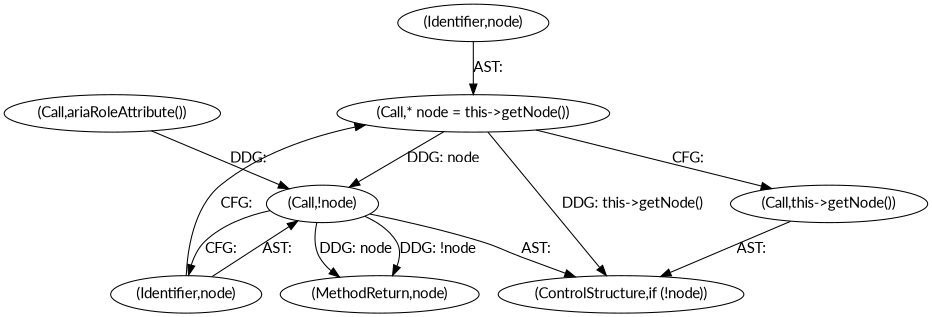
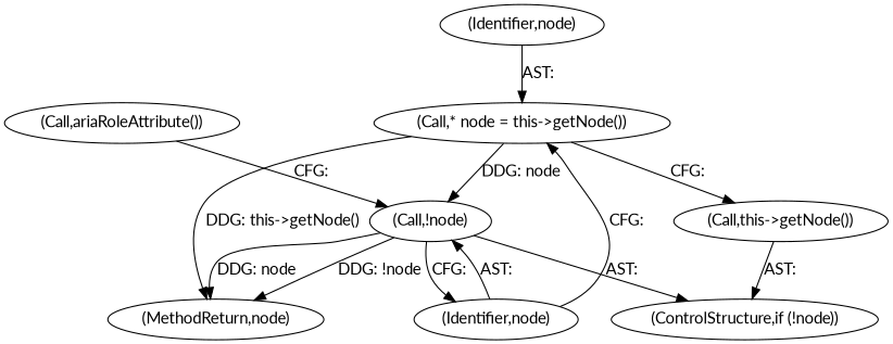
  digraph {
    fontname=Lato
    node [fontname=Lato]
    edge [fontname=Lato]
    n1 [label="(Call,* node = this->getNode())"]
    n2 [label="(Call,!node)"]
    n3 [label="(Call,this->getNode())"]
    n4 [label="(MethodReturn,node)"]
    n5 [label="(ControlStructure,if (!node))"]
    n6 [label="(Identifier,node)"]
    n7 [label="(Identifier,node)"]
    n8 [label="(Call,ariaRoleAttribute())"]
    n1 -> n2 [label="DDG: node"]
    n1 -> n3 [label="CFG: "]
-   n1 -> n5 [label="DDG: this->getNode()"]
+   n1 -> n4 [label="DDG: this->getNode()"]
    n2 -> n4 [label="DDG: !node"]
    n2 -> n4 [label="DDG: node"]
    n2 -> n5 [label="AST: "]
    n2 -> n6 [label="CFG: "]
    n3 -> n5 [label="AST: "]
    n6 -> n1 [label="CFG: "]
    n6 -> n2 [label="AST: "]
    n7 -> n1 [label="AST: "]
-   n8 -> n2 [label="DDG: "]
+   n8 -> n2 [label="CFG: "]
  }
